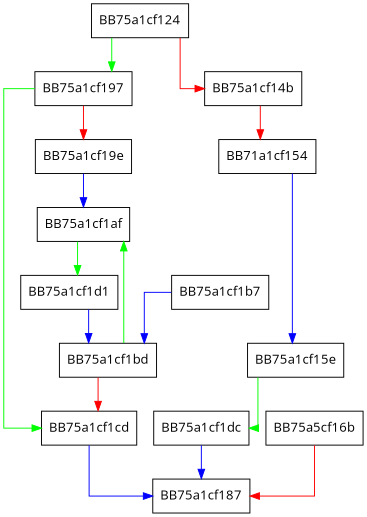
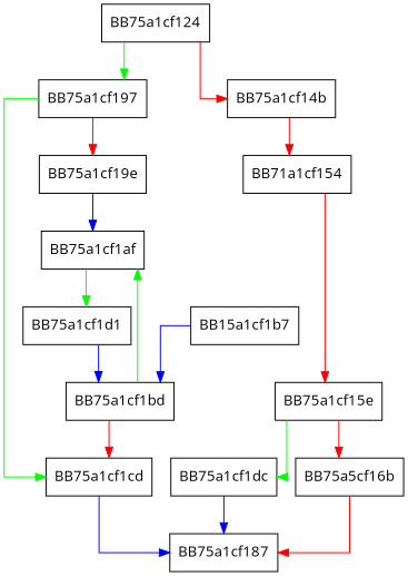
  digraph {
    fontname="Open Sans"
    splines=ortho
    node [fontname="Open Sans" shape=box]
    edge [color=red fontname="Open Sans"]
    BB75a1cf124
    BB75a1cf197
    BB75a1cf14b
    BB75a1cf1cd
    BB75a1cf19e
    n6 [label=BB71a1cf154]
    n7 [label=BB75a1cf187]
    BB75a1cf1af
    BB75a1cf15e
    BB75a1cf1dc
    n11 [label=BB75a5cf16b]
    BB75a1cf1d1
    BB75a1cf1bd
-   BB75a1cf1b7
+   BB75a1cf1b7 [label=BB15a1cf1b7]
    BB75a1cf124 -> BB75a1cf197 [color=green]
    BB75a1cf124 -> BB75a1cf14b
    BB75a1cf197 -> BB75a1cf1cd [color=green]
    BB75a1cf197 -> BB75a1cf19e
    BB75a1cf14b -> n6
    BB75a1cf1cd -> n7 [color=blue]
    BB75a1cf19e -> BB75a1cf1af [color=blue]
-   n6 -> BB75a1cf15e [color=blue]
+   n6 -> BB75a1cf15e
    BB75a1cf1af -> BB75a1cf1d1 [color=green]
    BB75a1cf15e -> BB75a1cf1dc [color=green]
+   BB75a1cf15e -> n11
    BB75a1cf1dc -> n7 [color=blue]
    n11 -> n7
    BB75a1cf1d1 -> BB75a1cf1bd [color=blue]
    BB75a1cf1bd -> BB75a1cf1cd
    BB75a1cf1bd -> BB75a1cf1af [color=green]
    BB75a1cf1b7 -> BB75a1cf1bd [color=blue]
  }
